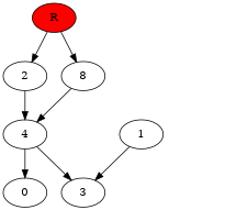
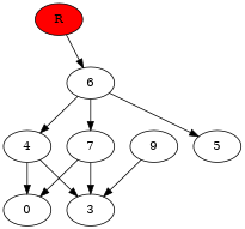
  digraph {
    n1 [label=0]
-   2
    4
    3
-   9 [label=1]
-   8
+   9
+   8 [label=6]
+   7
+   5
    R [fillcolor="#ff0000" style=filled]
-   2 -> 4
    4 -> n1
    4 -> 3
    9 -> 3
    8 -> 4
-   R -> 2
+   8 -> 7
+   8 -> 5
+   7 -> n1
+   7 -> 3
    R -> 8
  }
